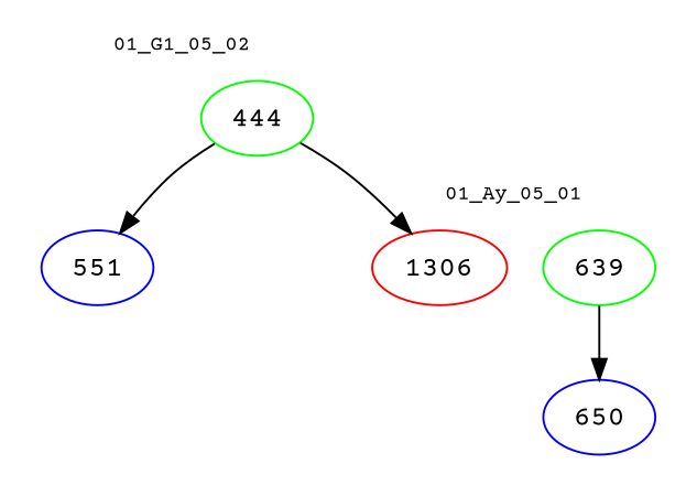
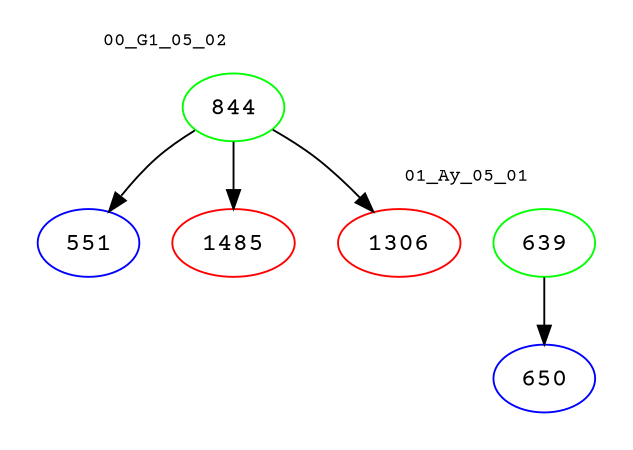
  digraph {
    fontname="Courier Prime"
    node [color=green fontname="Courier Prime"]
    edge [color=black fontname="Courier Prime"]
    n1 [label=639]
    n2 [color=blue label=650]
    n3 [color=red label=1306]
-   n4 [label=444]
+   n4 [label=844]
    n5 [color=blue label=551]
+   n6 [color=red label=1485]
    subgraph cluster_1 {
      color=white
      fontsize=10
      label="01_Ay_05_01"
      n1
      n2
      n3
    }
    subgraph cluster_2 {
      color=white
      fontsize=10
-     label="01_G1_05_02"
+     label="00_G1_05_02"
      n4
      n5
+     n6
    }
    n1 -> n2
    n4 -> n3
    n4 -> n5
+   n4 -> n6
  }
